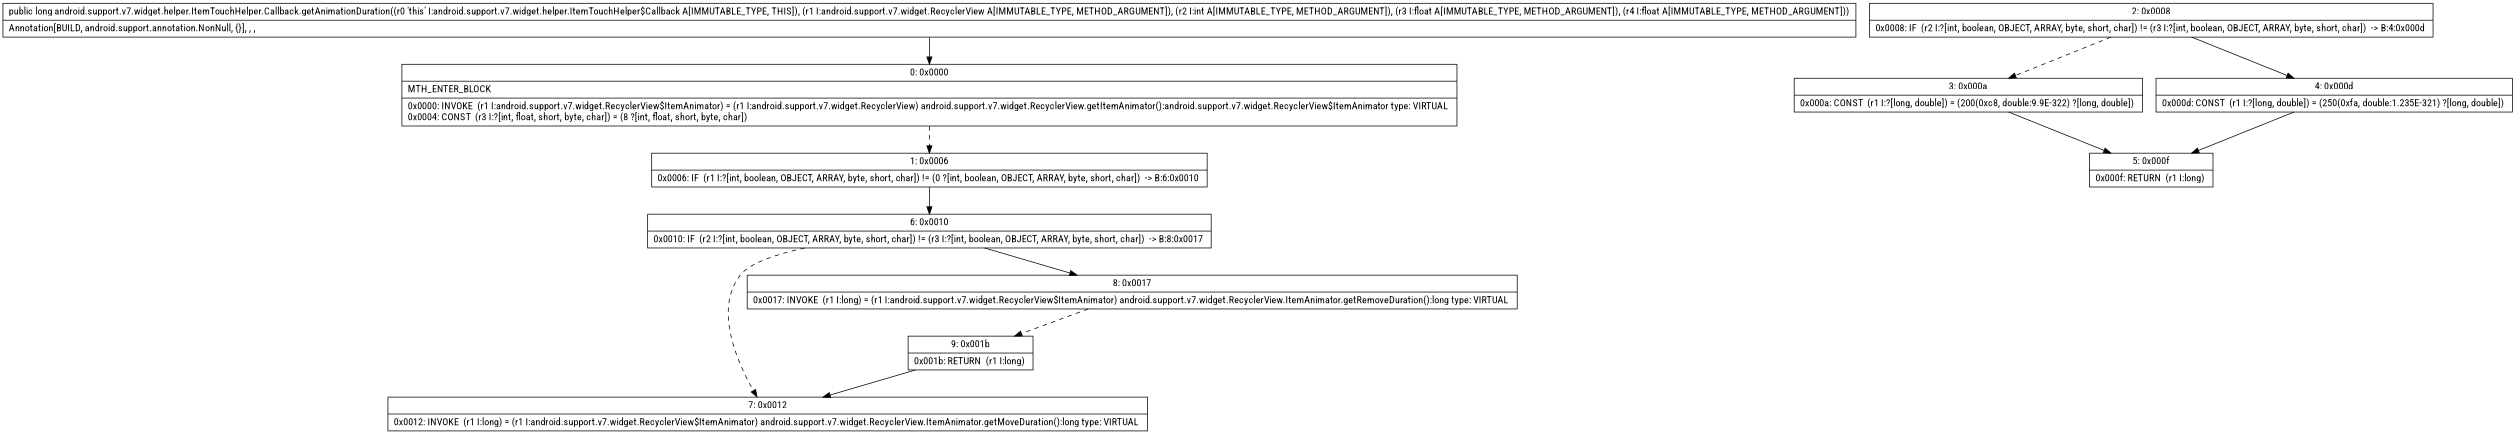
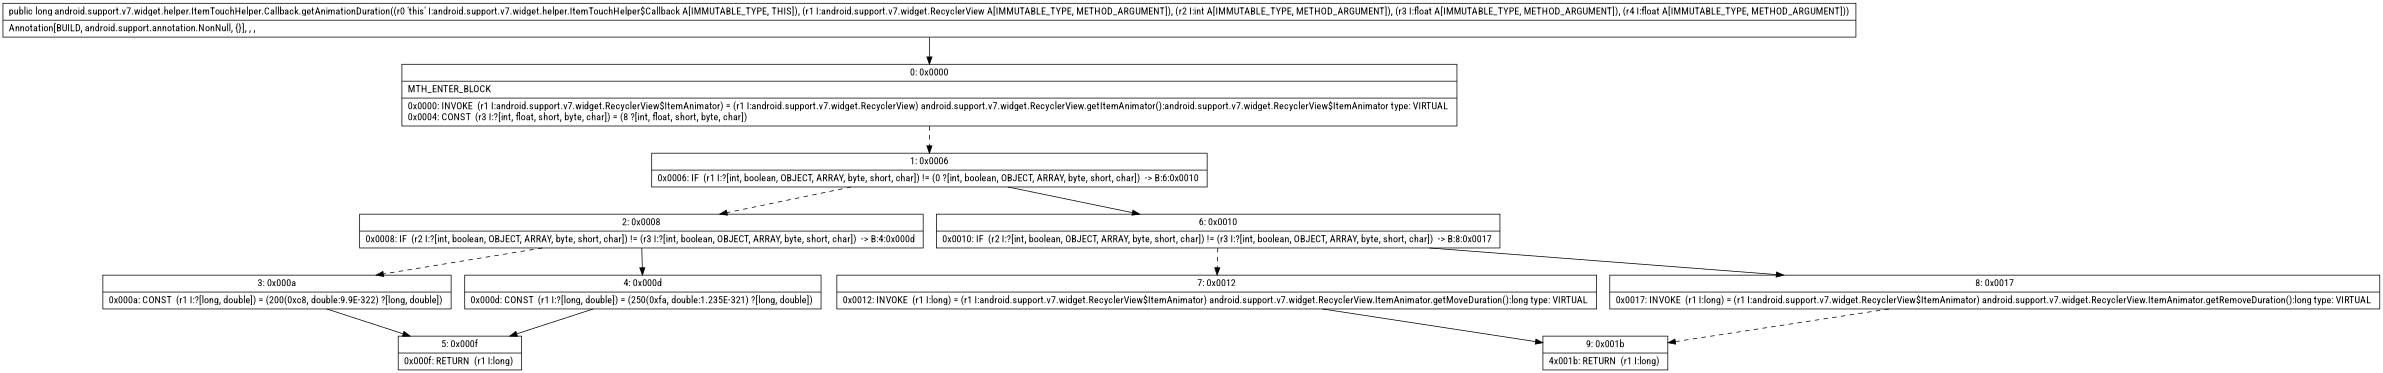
  digraph {
    fontname="Roboto Condensed"
    node [fontname="Roboto Condensed" shape=record]
    edge [fontname="Roboto Condensed"]
    n1 [label="{0\:\ 0x0000|MTH_ENTER_BLOCK\l|0x0000: INVOKE  (r1 I:android.support.v7.widget.RecyclerView$ItemAnimator) = (r1 I:android.support.v7.widget.RecyclerView) android.support.v7.widget.RecyclerView.getItemAnimator():android.support.v7.widget.RecyclerView$ItemAnimator type: VIRTUAL \l0x0004: CONST  (r3 I:?[int, float, short, byte, char]) = (8 ?[int, float, short, byte, char]) \l}"]
    n2 [label="{1\:\ 0x0006|0x0006: IF  (r1 I:?[int, boolean, OBJECT, ARRAY, byte, short, char]) != (0 ?[int, boolean, OBJECT, ARRAY, byte, short, char])  \-\> B:6:0x0010 \l}"]
    n3 [label="{2\:\ 0x0008|0x0008: IF  (r2 I:?[int, boolean, OBJECT, ARRAY, byte, short, char]) != (r3 I:?[int, boolean, OBJECT, ARRAY, byte, short, char])  \-\> B:4:0x000d \l}"]
    n4 [label="{6\:\ 0x0010|0x0010: IF  (r2 I:?[int, boolean, OBJECT, ARRAY, byte, short, char]) != (r3 I:?[int, boolean, OBJECT, ARRAY, byte, short, char])  \-\> B:8:0x0017 \l}"]
    n5 [label="{3\:\ 0x000a|0x000a: CONST  (r1 I:?[long, double]) = (200(0xc8, double:9.9E\-322) ?[long, double]) \l}"]
    n6 [label="{4\:\ 0x000d|0x000d: CONST  (r1 I:?[long, double]) = (250(0xfa, double:1.235E\-321) ?[long, double]) \l}"]
    n7 [label="{7\:\ 0x0012|0x0012: INVOKE  (r1 I:long) = (r1 I:android.support.v7.widget.RecyclerView$ItemAnimator) android.support.v7.widget.RecyclerView.ItemAnimator.getMoveDuration():long type: VIRTUAL \l}"]
    n8 [label="{8\:\ 0x0017|0x0017: INVOKE  (r1 I:long) = (r1 I:android.support.v7.widget.RecyclerView$ItemAnimator) android.support.v7.widget.RecyclerView.ItemAnimator.getRemoveDuration():long type: VIRTUAL \l}"]
    n9 [label="{5\:\ 0x000f|0x000f: RETURN  (r1 I:long) \l}"]
-   n10 [label="{9\:\ 0x001b|0x001b: RETURN  (r1 I:long) \l}"]
+   n10 [label="{9\:\ 0x001b|4x001b: RETURN  (r1 I:long) \l}"]
    n11 [label="{public long android.support.v7.widget.helper.ItemTouchHelper.Callback.getAnimationDuration((r0 'this' I:android.support.v7.widget.helper.ItemTouchHelper$Callback A[IMMUTABLE_TYPE, THIS]), (r1 I:android.support.v7.widget.RecyclerView A[IMMUTABLE_TYPE, METHOD_ARGUMENT]), (r2 I:int A[IMMUTABLE_TYPE, METHOD_ARGUMENT]), (r3 I:float A[IMMUTABLE_TYPE, METHOD_ARGUMENT]), (r4 I:float A[IMMUTABLE_TYPE, METHOD_ARGUMENT]))  | Annotation[BUILD, android.support.annotation.NonNull, \{\}], , , \l}"]
    n1 -> n2 [style=dashed]
+   n2 -> n3 [style=dashed]
    n2 -> n4
    n3 -> n5 [style=dashed]
    n3 -> n6
    n4 -> n7 [style=dashed]
    n4 -> n8
    n5 -> n9
    n6 -> n9
-   n10 -> n7
+   n7 -> n10
    n8 -> n10 [style=dashed]
    n11 -> n1
  }
